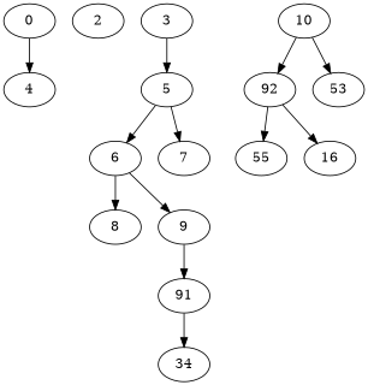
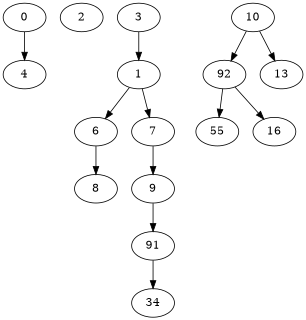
  digraph {
    node [alpha=0.18]
    n1 [alpha=0.08 expect_size=353021349140030 label=0]
    4 [alpha=0.17 expect_size=8909014422451971]
    2 [expect_size=2111140210169707]
    3 [alpha=0.09 expect_size=2105547068167684096]
-   5 [expect_size=994179891303809024]
+   5 [expect_size=994179891303809024 label=1]
    6 [alpha=0.04 expect_size=109417757852040]
    7 [alpha=0.04 expect_size=15232437059584000]
    8 [alpha=0.16 expect_size=2101544128046170112]
    9 [alpha=0.10 expect_size=509953324921913344]
    n10 [alpha=0.11 expect_size=2174376899256516608 label=91]
    10 [alpha=0.07 expect_size=17653823621951688]
    n12 [alpha=0.07 expect_size=509356447272656 label=92]
-   13 [alpha=0.04 expect_size=17450054486329710 label=53]
+   13 [alpha=0.04 expect_size=17450054486329710]
    n14 [expect_size=197298283955594 label=34]
    n15 [alpha=0.03 expect_size=513072296886272000 label=55]
    16 [alpha=0.09 expect_size=1092375333441149]
    n1 -> 4
    3 -> 5
    5 -> 6
    5 -> 7
    6 -> 8
-   6 -> 9
+   7 -> 9
    9 -> n10
    n10 -> n14
    10 -> n12
    10 -> 13
    n12 -> n15
    n12 -> 16
  }
